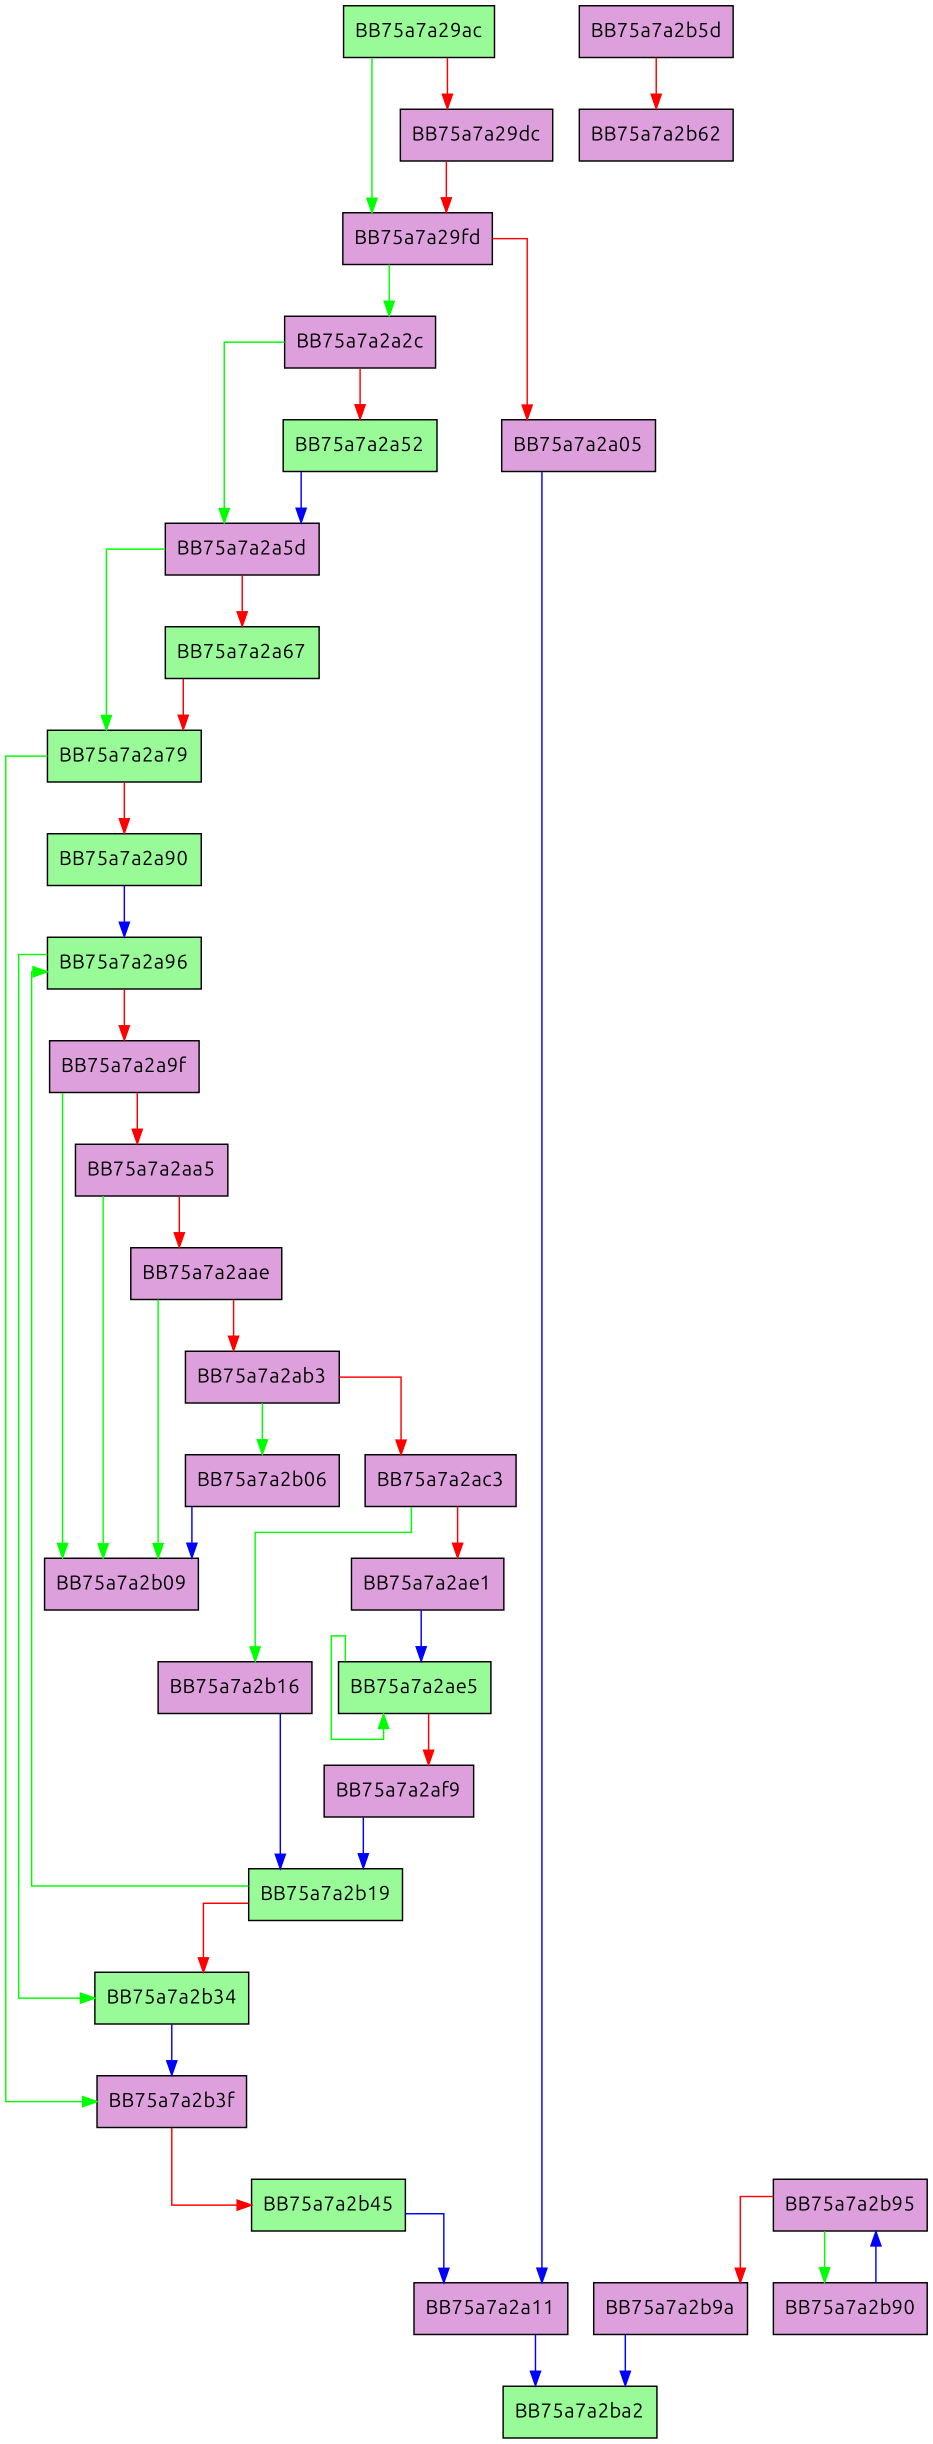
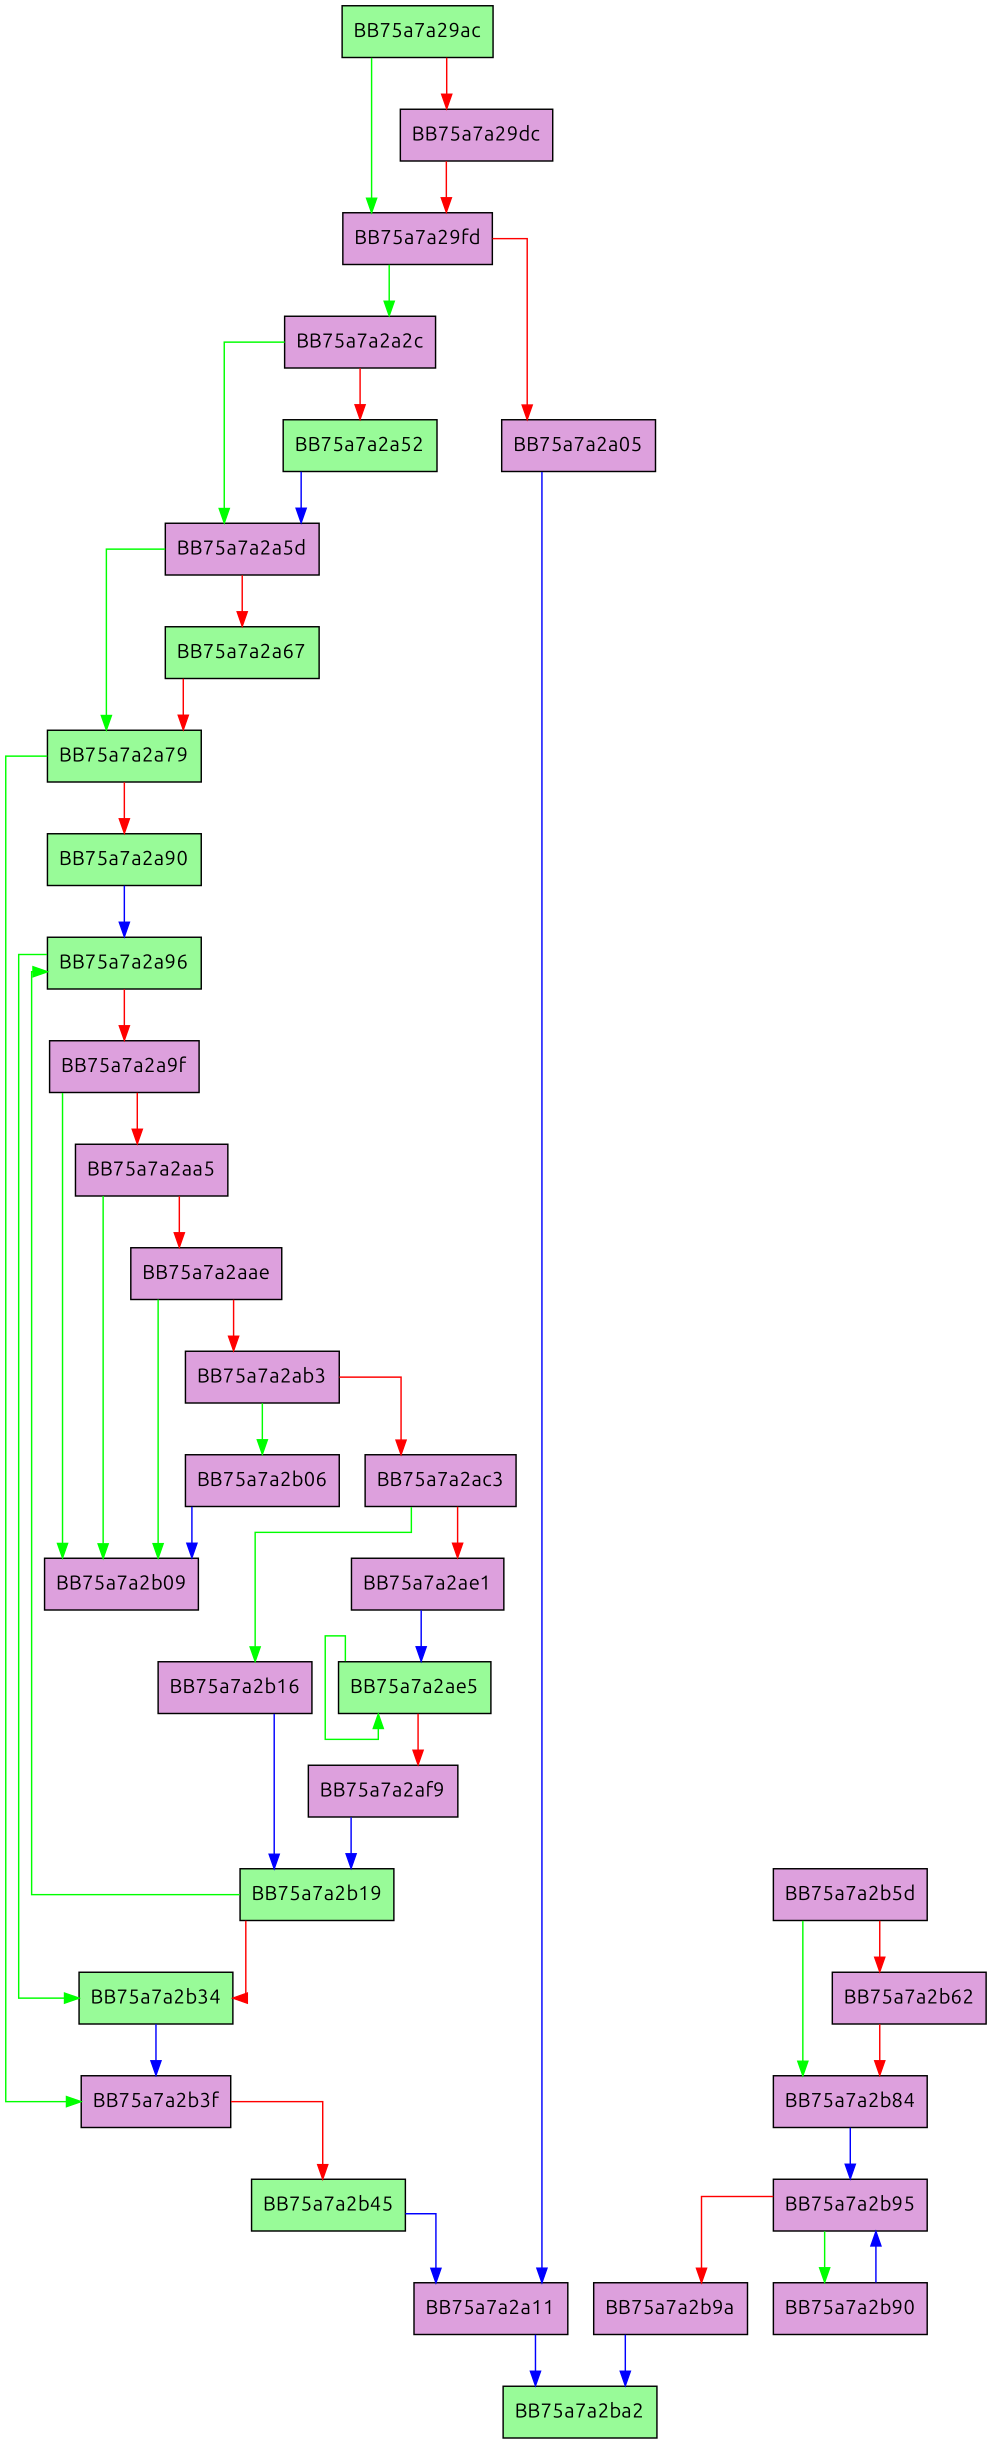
  digraph {
    fontname=Ubuntu
    splines=ortho
    node [fillcolor=plum fontname=Ubuntu shape=box style=filled]
    edge [color=red fontname=Ubuntu]
    BB75a7a29ac [fillcolor=palegreen]
    BB75a7a29fd
    BB75a7a29dc
    BB75a7a2a2c
    BB75a7a2a05
    BB75a7a2a5d
    BB75a7a2a52 [fillcolor=palegreen]
    BB75a7a2a11
    BB75a7a2a79 [fillcolor=palegreen]
    BB75a7a2a67 [fillcolor=palegreen]
    BB75a7a2ba2 [fillcolor=palegreen]
    BB75a7a2b3f
    BB75a7a2a90 [fillcolor=palegreen]
    BB75a7a2b45 [fillcolor=palegreen]
    BB75a7a2a96 [fillcolor=palegreen]
    BB75a7a2b34 [fillcolor=palegreen]
    BB75a7a2a9f
    BB75a7a2b09
    BB75a7a2aa5
    BB75a7a2aae
    BB75a7a2b19 [fillcolor=palegreen]
    BB75a7a2ab3
    BB75a7a2b06
    BB75a7a2ac3
    BB75a7a2b16
    BB75a7a2ae1
    BB75a7a2ae5 [fillcolor=palegreen]
    BB75a7a2af9
    BB75a7a2b9a
    BB75a7a2b5d
+   BB75a7a2b84
    BB75a7a2b62
    BB75a7a2b95
    BB75a7a2b90
    BB75a7a29ac -> BB75a7a29fd [color=green]
    BB75a7a29ac -> BB75a7a29dc
    BB75a7a29fd -> BB75a7a2a2c [color=green]
    BB75a7a29fd -> BB75a7a2a05
    BB75a7a29dc -> BB75a7a29fd
    BB75a7a2a2c -> BB75a7a2a5d [color=green]
    BB75a7a2a2c -> BB75a7a2a52
    BB75a7a2a05 -> BB75a7a2a11 [color=blue]
    BB75a7a2a5d -> BB75a7a2a79 [color=green]
    BB75a7a2a5d -> BB75a7a2a67
    BB75a7a2a52 -> BB75a7a2a5d [color=blue]
    BB75a7a2a11 -> BB75a7a2ba2 [color=blue]
    BB75a7a2a79 -> BB75a7a2b3f [color=green]
    BB75a7a2a79 -> BB75a7a2a90
    BB75a7a2a67 -> BB75a7a2a79
    BB75a7a2b3f -> BB75a7a2b45
    BB75a7a2a90 -> BB75a7a2a96 [color=blue]
    BB75a7a2b45 -> BB75a7a2a11 [color=blue]
    BB75a7a2a96 -> BB75a7a2b34 [color=green]
    BB75a7a2a96 -> BB75a7a2a9f
    BB75a7a2b34 -> BB75a7a2b3f [color=blue]
    BB75a7a2a9f -> BB75a7a2b09 [color=green]
    BB75a7a2a9f -> BB75a7a2aa5
    BB75a7a2aa5 -> BB75a7a2b09 [color=green]
    BB75a7a2aa5 -> BB75a7a2aae
    BB75a7a2aae -> BB75a7a2b09 [color=green]
    BB75a7a2aae -> BB75a7a2ab3
    BB75a7a2b19 -> BB75a7a2a96 [color=green]
    BB75a7a2b19 -> BB75a7a2b34
    BB75a7a2ab3 -> BB75a7a2b06 [color=green]
    BB75a7a2ab3 -> BB75a7a2ac3
    BB75a7a2b06 -> BB75a7a2b09 [color=blue]
    BB75a7a2ac3 -> BB75a7a2b16 [color=green]
    BB75a7a2ac3 -> BB75a7a2ae1
    BB75a7a2b16 -> BB75a7a2b19 [color=blue]
    BB75a7a2ae1 -> BB75a7a2ae5 [color=blue]
    BB75a7a2ae5 -> BB75a7a2ae5 [color=green]
    BB75a7a2ae5 -> BB75a7a2af9
    BB75a7a2af9 -> BB75a7a2b19 [color=blue]
    BB75a7a2b9a -> BB75a7a2ba2 [color=blue]
+   BB75a7a2b5d -> BB75a7a2b84 [color=green]
    BB75a7a2b5d -> BB75a7a2b62
+   BB75a7a2b84 -> BB75a7a2b95 [color=blue]
+   BB75a7a2b62 -> BB75a7a2b84
    BB75a7a2b95 -> BB75a7a2b9a
    BB75a7a2b95 -> BB75a7a2b90 [color=green]
    BB75a7a2b90 -> BB75a7a2b95 [color=blue]
  }
